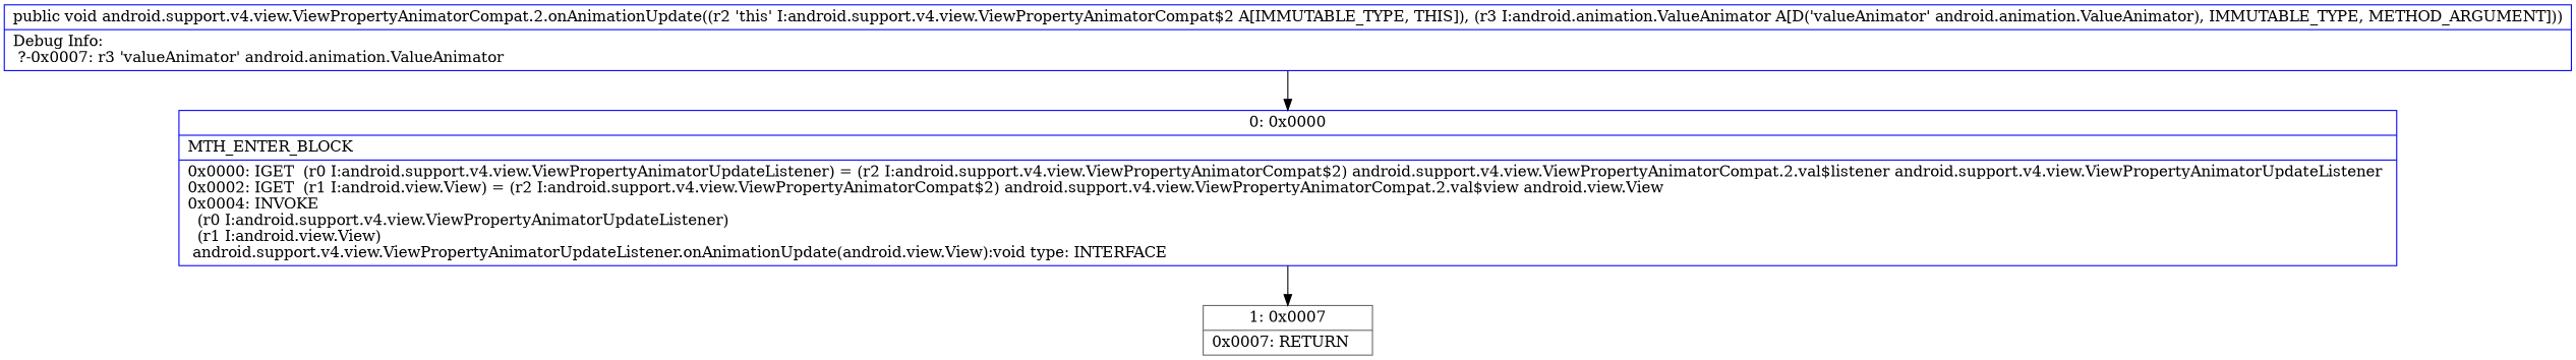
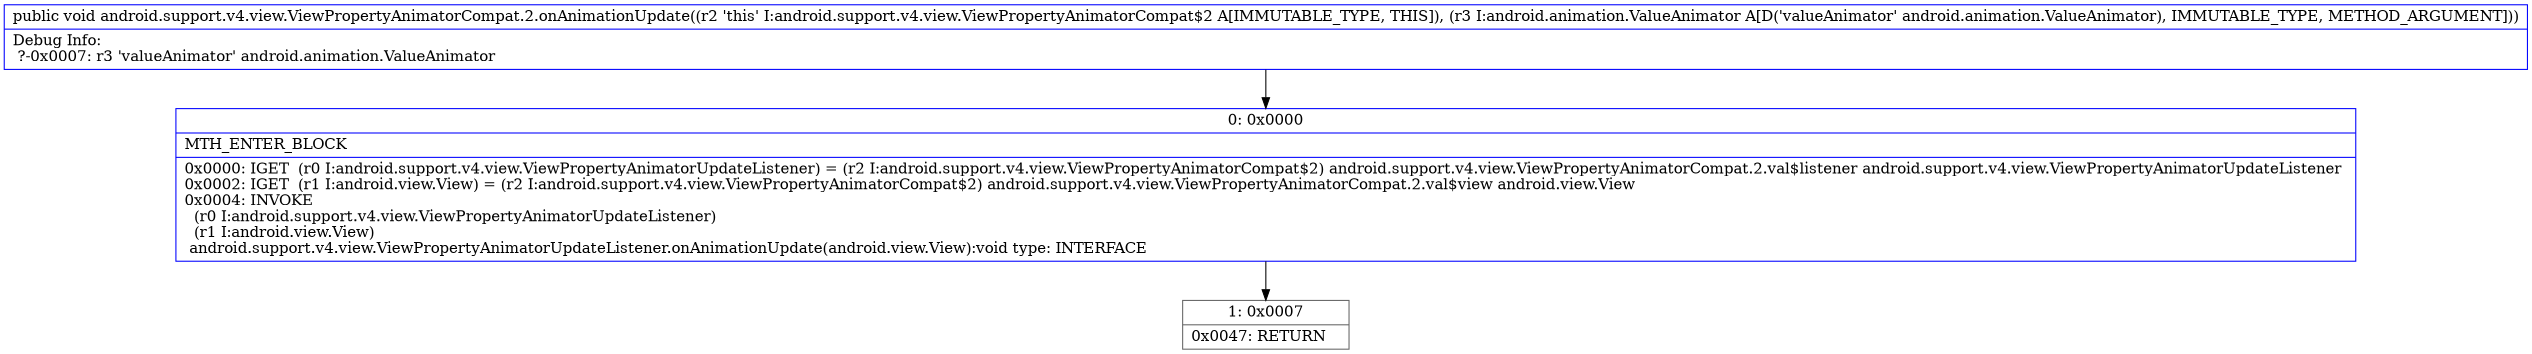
  digraph {
    node [shape=record color=blue]
    n1 [label="{0\:\ 0x0000|MTH_ENTER_BLOCK\l|0x0000: IGET  (r0 I:android.support.v4.view.ViewPropertyAnimatorUpdateListener) = (r2 I:android.support.v4.view.ViewPropertyAnimatorCompat$2) android.support.v4.view.ViewPropertyAnimatorCompat.2.val$listener android.support.v4.view.ViewPropertyAnimatorUpdateListener \l0x0002: IGET  (r1 I:android.view.View) = (r2 I:android.support.v4.view.ViewPropertyAnimatorCompat$2) android.support.v4.view.ViewPropertyAnimatorCompat.2.val$view android.view.View \l0x0004: INVOKE  \l  (r0 I:android.support.v4.view.ViewPropertyAnimatorUpdateListener)\l  (r1 I:android.view.View)\l android.support.v4.view.ViewPropertyAnimatorUpdateListener.onAnimationUpdate(android.view.View):void type: INTERFACE \l}"]
-   n2 [label="{1\:\ 0x0007|0x0007: RETURN   \l}" color=gray40]
+   n2 [label="{1\:\ 0x0007|0x0047: RETURN   \l}" color=gray40]
    n3 [label="{public void android.support.v4.view.ViewPropertyAnimatorCompat.2.onAnimationUpdate((r2 'this' I:android.support.v4.view.ViewPropertyAnimatorCompat$2 A[IMMUTABLE_TYPE, THIS]), (r3 I:android.animation.ValueAnimator A[D('valueAnimator' android.animation.ValueAnimator), IMMUTABLE_TYPE, METHOD_ARGUMENT]))  | Debug Info:\l  ?\-0x0007: r3 'valueAnimator' android.animation.ValueAnimator\l}"]
    n1 -> n2
    n3 -> n1
  }
